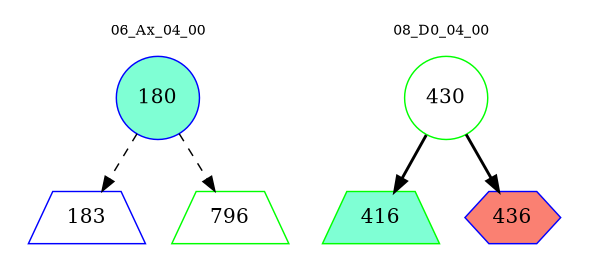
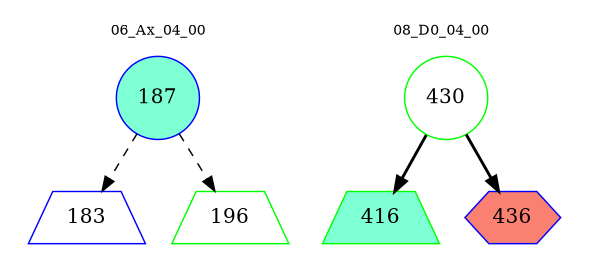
  digraph {
    node [color=blue fillcolor=white shape=trapezium style=filled]
    edge [color=black style=dashed]
-   n1 [fillcolor=aquamarine label=180 shape=circle]
+   n1 [fillcolor=aquamarine label=187 shape=circle]
    n2 [label=183]
-   n3 [color=green label=796]
+   n3 [color=green label=196]
    n4 [color=green label=430 shape=circle]
    n5 [color=green fillcolor=aquamarine label=416]
    n6 [fillcolor=salmon label=436 shape=hexagon]
    subgraph cluster_1 {
      color=white
      fontsize=10
      label="06_Ax_04_00"
      n1
      n2
      n3
    }
    subgraph cluster_2 {
      color=white
      fontsize=10
      label="08_D0_04_00"
      n4
      n5
      n6
    }
    n1 -> n2
    n1 -> n3
    n4 -> n5 [style=bold]
    n4 -> n6 [style=bold]
  }
